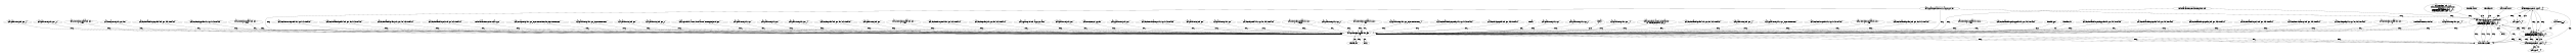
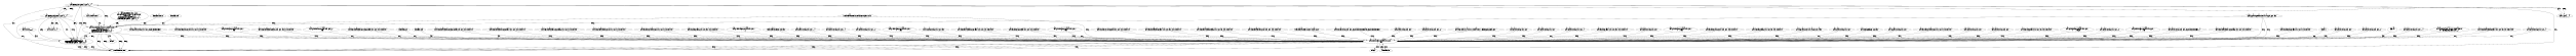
  digraph {
    n1 [label="(Call,EXTRACT_16BITS(&tptr[2 + i]))"]
    n2 [label="(Call,EXTRACT_32BITS(&tptr[2 + i]))"]
    n3 [label="(Call,as_printf(ndo, astostr, sizeof(astostr),\n\t\t\t\tas_size == 2 ?\n\t\t\t\tEXTRACT_16BITS(&tptr[2 + i]) :\n\t\t\t\tEXTRACT_32BITS(&tptr[2 + i])))"]
    n4 [label="(Call,as_size == 2 ?\n\t\t\t\tEXTRACT_16BITS(&tptr[2 + i]) :\n\t\t\t\tEXTRACT_32BITS(&tptr[2 + i]))"]
    n5 [label="(Call,&tptr[2 + i])"]
    n6 [label="(MethodReturn,RET)"]
    n7 [label="(Call,&tptr[2 + i])"]
    n8 [label="(Call,print_unknown_data(ndo, pptr, \"\n\t    \", len))"]
    n9 [label="(Block,)"]
    n10 [label="(Block,)"]
    n11 [label="(Identifier,len)"]
    n12 [label="(Call,decode_clnp_prefix(ndo, tptr, buf, sizeof(buf)))"]
    n13 [label="(Literal,1)"]
    n14 [label="(Call,ipaddr_string(ndo, tptr))"]
    n15 [label="(Call,ipaddr_string(ndo, tptr+2))"]
    n16 [label="(Literal,\"\n\t    \")"]
    n17 [label="(Call,ipaddr_string(ndo, tptr + 4))"]
    n18 [label="(Call,as_printf(ndo, astostr, sizeof(astostr),\n\t\t\t    EXTRACT_32BITS(tptr+2)))"]
    n19 [label="(Call,decode_labeled_prefix4(ndo, tptr, len, buf, sizeof(buf)))"]
    n20 [label="(Call,ipaddr_string(ndo, tptr+4))"]
    n21 [label="(Call,ip6addr_string(ndo, tptr+BGP_VPN_RD_LEN))"]
    n22 [label="(Call,decode_mdt_vpn_nlri(ndo, tptr, buf, sizeof(buf)))"]
    n23 [label="(Call,print_unknown_data(ndo, tptr, \"\n\t      \", tlen))"]
    n24 [label="(Call,as_size == 2)"]
    n25 [label="(Call,decode_labeled_prefix6(ndo, tptr, len, buf, sizeof(buf)))"]
    n26 [label="(Call,print_unknown_data(ndo, tptr-3, \"\n\t    \", tlen))"]
    n27 [label="(Call,decode_labeled_vpn_clnp_prefix(ndo, tptr, buf, sizeof(buf)))"]
    n28 [label="(Identifier,pptr)"]
    n29 [label="(Identifier,ndo)"]
    n30 [label="(Call,ND_PRINT((ndo, \"%s \",\n\t\t\t\tas_printf(ndo, astostr, sizeof(astostr),\n\t\t\t\tas_size == 2 ?\n\t\t\t\tEXTRACT_16BITS(&tptr[2 + i]) :\n\t\t\t\tEXTRACT_32BITS(&tptr[2 + i])))))"]
    n31 [label="(Call,decode_labeled_vpn_clnp_prefix(ndo, tptr, buf, sizeof(buf)))"]
    n32 [label="(Call,decode_labeled_vpn_prefix4(ndo, tptr, buf, sizeof(buf)))"]
    n33 [label="(Call,decode_labeled_vpn_prefix6(ndo, tptr, buf, sizeof(buf)))"]
    n34 [label="(Call,decode_labeled_vpn_l2(ndo, tptr, buf, sizeof(buf)))"]
    n35 [label="(Call,decode_multicast_vpn(ndo, tptr, buf, sizeof(buf)))"]
    n36 [label="(Call,decode_prefix6(ndo, tptr, len, buf, sizeof(buf)))"]
    n37 [label="(Call,print_unknown_data(ndo, tptr, \"\n\t      \", 8))"]
    n38 [label="(MethodParameterIn,u_int len)"]
    n39 [label="(Call,ipaddr_string(ndo, tptr + 4))"]
    n40 [label="(Call,ipaddr_string(ndo, tptr+4))"]
    n41 [label="(Identifier,astostr)"]
    n42 [label="(Call,ipaddr_string(ndo, tptr + 2))"]
    n43 [label="(Call,print_unknown_data(ndo, tptr, \"\n\t    \", tlen))"]
    n44 [label="(Call,isonsap_string(ndo, tptr, tlen))"]
    n45 [label="(Call,decode_labeled_vpn_prefix4(ndo, tptr, buf, sizeof(buf)))"]
    n46 [label="(Call,decode_clnp_prefix(ndo, tptr, buf, sizeof(buf)))"]
    n47 [label="(Call,print_unknown_data(ndo, tptr, \"\n\t    \", tlen))"]
    n48 [label="(Call,bgp_attr_get_as_size(ndo, atype, pptr, len))"]
    n49 [label="(Call,decode_rt_routing_info(ndo, tptr, buf, sizeof(buf)))"]
    n50 [label="(Call,decode_labeled_prefix4(ndo, tptr, len, buf, sizeof(buf)))"]
    n51 [label="(Call,decode_labeled_prefix6(ndo, tptr, len, buf, sizeof(buf)))"]
    n52 [label="(Call,decode_labeled_vpn_l2(ndo, tptr, buf, sizeof(buf)))"]
    n53 [label="(MethodParameterIn,const u_char *pptr)"]
    n54 [label="(Call,isonsap_string(ndo, tptr+BGP_VPN_RD_LEN,tlen-BGP_VPN_RD_LEN))"]
    n55 [label="(Identifier,ndo)"]
-   n56 [label="(Call,ipaddr_string(ndo, tptr+BGP_VPN_RD_LEN))"]
    n57 [label="(Call,ipaddr_string(ndo, tptr))"]
    n58 [label="(Call,ipaddr_string(ndo, tptr+2))"]
    n59 [label="(Call,as_printf(ndo, astostr, sizeof(astostr), EXTRACT_32BITS(tptr)))"]
    n60 [label="(Call,ipaddr_string(ndo, tptr))"]
    n61 [label="(Call,ipaddr_string(ndo, tptr))"]
    n62 [label="(Call,ipaddr_string(ndo, tptr+4))"]
    n63 [label="(Call,decode_prefix4(ndo, tptr, len, buf, sizeof(buf)))"]
    n64 [label="(Call,sizeof(astostr))"]
    n65 [label="(Call,ipaddr_string(ndo, tptr))"]
    n66 [label="(Call,print_unknown_data(ndo, tptr, \"\n\t    \", tlen))"]
    n67 [label="(Call,decode_mdt_vpn_nlri(ndo, tptr, buf, sizeof(buf)))"]
    n68 [label="(Call,decode_prefix6(ndo, tptr, len, buf, sizeof(buf)))"]
    n69 [label="(Call,bgp_attr_print(ndo, atype, tptr, alen))"]
    n70 [label="(Call,ipaddr_string(ndo, tptr))"]
    n71 [label="(Call,ND_TCHECK2(*pptr,len))"]
    n72 [label="(Call,ip6addr_string(ndo, tptr))"]
    n73 [label="(Call,decode_multicast_vpn(ndo, tptr, buf, sizeof(buf)))"]
    n74 [label="(Call,ipaddr_string(ndo, tptr))"]
    n75 [label="(Call,ipaddr_string(ndo, tptr))"]
    n76 [label="(Call,decode_prefix4(ndo, tptr, len, buf, sizeof(buf)))"]
    n77 [label="(MethodParameterIn,netdissect_options *ndo)"]
    n78 [label="(Call,print_unknown_data(ndo, tptr,\"\n\t      \", length))"]
    n79 [label="(Call,ipaddr_string(ndo, tptr+2))"]
    n80 [label="(Call,print_unknown_data(ndo, pptr, \"\n\t    \", len))"]
    n81 [label="(Call,ipaddr_string(ndo, tptr+BGP_VPN_RD_LEN+4))"]
    n82 [label="(Call,decode_labeled_vpn_prefix6(ndo, tptr, buf, sizeof(buf)))"]
+   n1 -> n2 [label="DDG: "]
    n1 -> n3 [label="DDG: "]
    n1 -> n4 [label="AST: "]
    n1 -> n4 [label="DDG: "]
    n1 -> n5 [label="CFG: "]
    n1 -> n6 [label="DDG: "]
    n2 -> n1 [label="CFG: "]
    n2 -> n3 [label="DDG: "]
    n2 -> n4 [label="AST: "]
    n2 -> n4 [label="DDG: "]
+   n2 -> n6 [label="DDG: "]
    n2 -> n7 [label="CFG: "]
    n3 -> n4 [label="CFG: "]
    n3 -> n6 [label="DDG: "]
    n3 -> n6 [label="DDG: "]
    n3 -> n6 [label="DDG: "]
    n3 -> n6 [label="DDG: "]
    n3 -> n8 [label="DDG: "]
    n3 -> n9 [label="AST: "]
    n4 -> n1 [label="CFG: "]
    n4 -> n2 [label="CFG: "]
    n4 -> n3 [label="AST: "]
    n4 -> n6 [label="DDG: "]
    n4 -> n6 [label="DDG: "]
    n4 -> n6 [label="DDG: "]
    n5 -> n1 [label="AST: "]
    n7 -> n2 [label="AST: "]
    n8 -> n6 [label="DDG: "]
    n8 -> n6 [label="DDG: "]
    n8 -> n6 [label="DDG: "]
    n8 -> n6 [label="DDG: "]
    n8 -> n10 [label="AST: "]
    n8 -> n11 [label="CFG: "]
    n11 -> n8 [label="AST: "]
    n12 -> n8 [label="DDG: "]
    n13 -> n8 [label="CFG: "]
    n14 -> n8 [label="DDG: "]
    n15 -> n8 [label="DDG: "]
    n16 -> n8 [label="AST: "]
    n17 -> n8 [label="DDG: "]
    n18 -> n8 [label="DDG: "]
    n19 -> n8 [label="DDG: "]
    n20 -> n8 [label="DDG: "]
    n21 -> n8 [label="DDG: "]
    n22 -> n8 [label="DDG: "]
    n23 -> n8 [label="DDG: "]
    n24 -> n4 [label="AST: "]
    n25 -> n8 [label="DDG: "]
    n26 -> n8 [label="DDG: "]
    n27 -> n8 [label="DDG: "]
    n28 -> n8 [label="AST: "]
    n29 -> n8 [label="AST: "]
    n30 -> n3 [label="CFG: "]
    n31 -> n8 [label="DDG: "]
    n32 -> n8 [label="DDG: "]
    n33 -> n8 [label="DDG: "]
    n34 -> n8 [label="DDG: "]
    n35 -> n8 [label="DDG: "]
    n36 -> n8 [label="DDG: "]
    n37 -> n8 [label="DDG: "]
    n38 -> n8 [label="DDG: "]
    n39 -> n8 [label="DDG: "]
    n40 -> n8 [label="DDG: "]
    n41 -> n3 [label="AST: "]
    n42 -> n8 [label="DDG: "]
    n43 -> n8 [label="DDG: "]
    n44 -> n8 [label="DDG: "]
    n45 -> n8 [label="DDG: "]
    n46 -> n8 [label="DDG: "]
    n47 -> n8 [label="DDG: "]
    n48 -> n3 [label="DDG: "]
    n48 -> n8 [label="DDG: "]
    n48 -> n8 [label="DDG: "]
    n49 -> n8 [label="DDG: "]
    n50 -> n8 [label="DDG: "]
    n51 -> n8 [label="DDG: "]
    n52 -> n8 [label="DDG: "]
    n53 -> n8 [label="DDG: "]
    n54 -> n8 [label="DDG: "]
    n55 -> n3 [label="AST: "]
-   n56 -> n8 [label="DDG: "]
    n57 -> n8 [label="DDG: "]
    n58 -> n8 [label="DDG: "]
    n59 -> n8 [label="DDG: "]
    n60 -> n8 [label="DDG: "]
    n61 -> n8 [label="DDG: "]
    n62 -> n8 [label="DDG: "]
    n63 -> n8 [label="DDG: "]
    n64 -> n3 [label="AST: "]
    n65 -> n8 [label="DDG: "]
    n66 -> n8 [label="DDG: "]
    n67 -> n8 [label="DDG: "]
    n68 -> n8 [label="DDG: "]
    n69 -> n8 [label="DDG: "]
    n70 -> n8 [label="DDG: "]
    n71 -> n8 [label="DDG: "]
    n72 -> n8 [label="DDG: "]
    n73 -> n8 [label="DDG: "]
    n74 -> n8 [label="DDG: "]
    n75 -> n8 [label="DDG: "]
    n76 -> n8 [label="DDG: "]
    n77 -> n3 [label="DDG: "]
    n77 -> n8 [label="DDG: "]
    n78 -> n8 [label="DDG: "]
    n79 -> n8 [label="DDG: "]
    n80 -> n8 [label="DDG: "]
    n80 -> n8 [label="DDG: "]
    n81 -> n8 [label="DDG: "]
    n82 -> n8 [label="DDG: "]
  }
